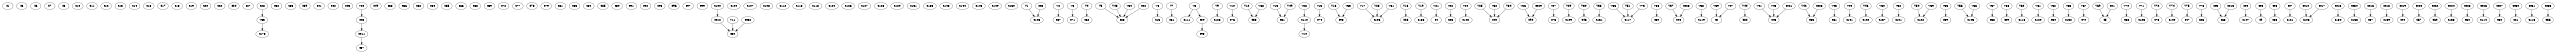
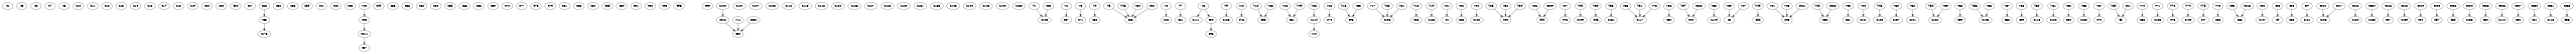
  strict digraph {
    edge [weight=1]
    c1
    c3
    c6
    c7
    c8
    c10
    c11
    c12
    c13
    c14
    c16
    c17
    c18
    c19
    c20
    c22
    c24
    c27
    c28
    v63
    n21 [label=c173]
    c32
    c35
    c39
    c41
    c42
    c43
    c48
    co11
    c37
    c49
    c55
    c56
    c62
    c64
    c65
    c66
    c68
    c69
    c72
    c77
    c78
    c79
    c81
    c83
    c84
    c85
    c89
    c91
    c92
    c95
    c96
-   c97
    c99
    c100
    co12
    c30
    c104
    c107
    c108
    c112
    c113
    c118
    c124
    c126
    c127
    c128
    c129
    c131
    c133
    c143
    c144
    c148
    c149
    c150
    v1
    c146
    v2
    c87
    v3
    c71
    v4
    c52
    v5
    c88
    v6
    c15
    v7
    c51
    v8
    c111
    co9
    c93
    v9
    c125
    v10
    c76
    v11
    v12
    c33
    v13
    c31
    c110
    v14
    v15
    c74
    v16
    c98
    v17
    c106
    v18
    c26
    v19
    c136
    v20
    v21
    c4
    v22
    c23
    v23
    v24
    c142
    v25
    c40
    v26
    c90
    v27
    c75
    v28
    v29
    c109
    v30
    c46
    v31
    v32
    v33
    c151
    v34
    v35
    c117
    v36
    c80
    v37
    c44
    v38
    c119
    v39
    c2
    v40
    c82
    v41
    c45
    v42
    c53
    v43
    c61
    v44
    c141
    v45
    v46
    c102
    v47
    v48
    v49
    v50
    c137
    v51
    v52
    c101
    v53
    v54
    c122
    v55
    c59
    v56
    c145
    v57
    c58
    v58
    c29
    v59
    v60
    c116
    v61
    c120
    v62
    c34
    v64
    v65
    c132
    v66
    v67
    c70
    v68
    v69
    c5
    v70
    c38
    v71
    c123
    v72
    c73
    v73
    v74
    c140
    v75
    c47
    v76
    c25
    co1
    co2
    co3
    c63
    co4
    c147
    co5
    c9
    co6
    c86
    co7
    c121
    co8
    co10
    c105
    co13
    c134
    n227 [label=co54]
    c138
    co15
    co16
    c57
    co17
    co18
    c139
    co19
    c94
    co20
    c67
    co21
    co22
    c60
    co23
    co24
    c135
    co25
    c54
    co26
    c114
    co27
    c50
    co28
    co29
    co30
    c21
    co31
    c115
    co32
    co33
    c36
    c28 -> v63
    v63 -> n21
    c48 -> co11
    co11 -> c37
    c100 -> co12
    co12 -> c30
    v1 -> c146
    v2 -> c87
    v3 -> c71
    v4 -> c52
    v5 -> c88
    v6 -> c15
    v7 -> c51
    v8 -> c111
    v8 -> co9
    co9 -> c93
    v9 -> c125
    v10 -> c76
    v11 -> c30
    v12 -> c33
    v13 -> c31
    c110 -> v14
    v15 -> c74
    v16 -> c98
    v17 -> c106
    v18 -> c26
    v19 -> c136
    v20 -> c48
    v21 -> c4
    v22 -> c23
    v23 -> c106
    v24 -> c142
    v25 -> c40
    v26 -> c90
    v27 -> c75
    v28 -> c110
    v29 -> c109
    v30 -> c46
    v31 -> c106
    v32 -> c40
    v33 -> c151
    v34 -> c40
    v35 -> c117
    v36 -> c80
    v37 -> c44
    v38 -> c119
    v39 -> c2
    v40 -> c82
    v41 -> c45
    v42 -> c53
    v43 -> c61
    v44 -> c141
    v45 -> c45
    v46 -> c102
    v47 -> c2
    v48 -> c88
    v49 -> c31
    v50 -> c137
    v51 -> c117
    v52 -> c101
    v53 -> c98
    v54 -> c122
    v55 -> c59
    v56 -> c145
    v57 -> c58
    v58 -> c29
    v59 -> c122
    v60 -> c116
    v61 -> c120
    v62 -> c34
    v64 -> c88
    v65 -> c132
    v66 -> c145
    v67 -> c70
    v68 -> c33
    v69 -> c5
    v70 -> c38
    v71 -> c123
    v72 -> c73
    v73 -> c117
    v74 -> c140
    v75 -> c47
    v76 -> c25
    co1 -> c5
    co2 -> c88
    co3 -> c63
    co4 -> c147
    co5 -> c9
    co6 -> c86
    co7 -> c121
    co8 -> c146
    co10 -> c105
    co13 -> c134
    n227 -> c138
    co15 -> c63
    co16 -> c57
    co17 -> c105
    co18 -> c139
    co19 -> c94
    co20 -> c67
    co21 -> c45
    co22 -> c60
    co23 -> c53
    co24 -> c135
    co25 -> c54
    co26 -> c114
    co27 -> c50
    co28 -> c44
    co29 -> c90
    co30 -> c21
    co31 -> c115
    co32 -> c30
    co33 -> c36
  }
